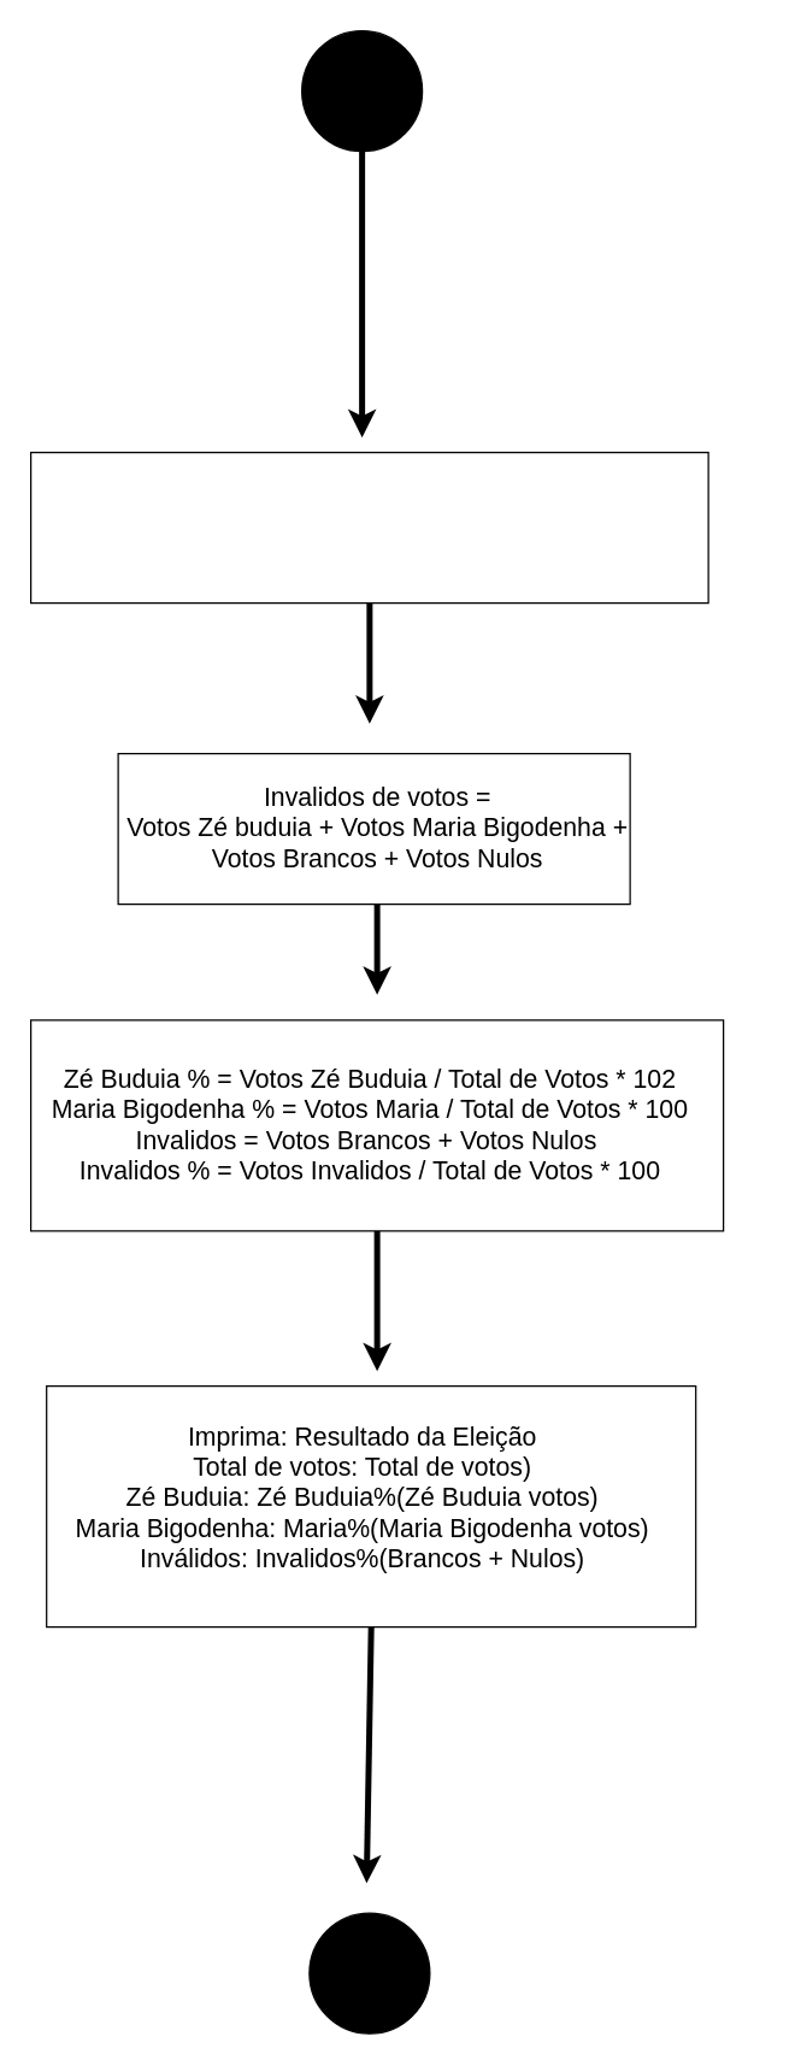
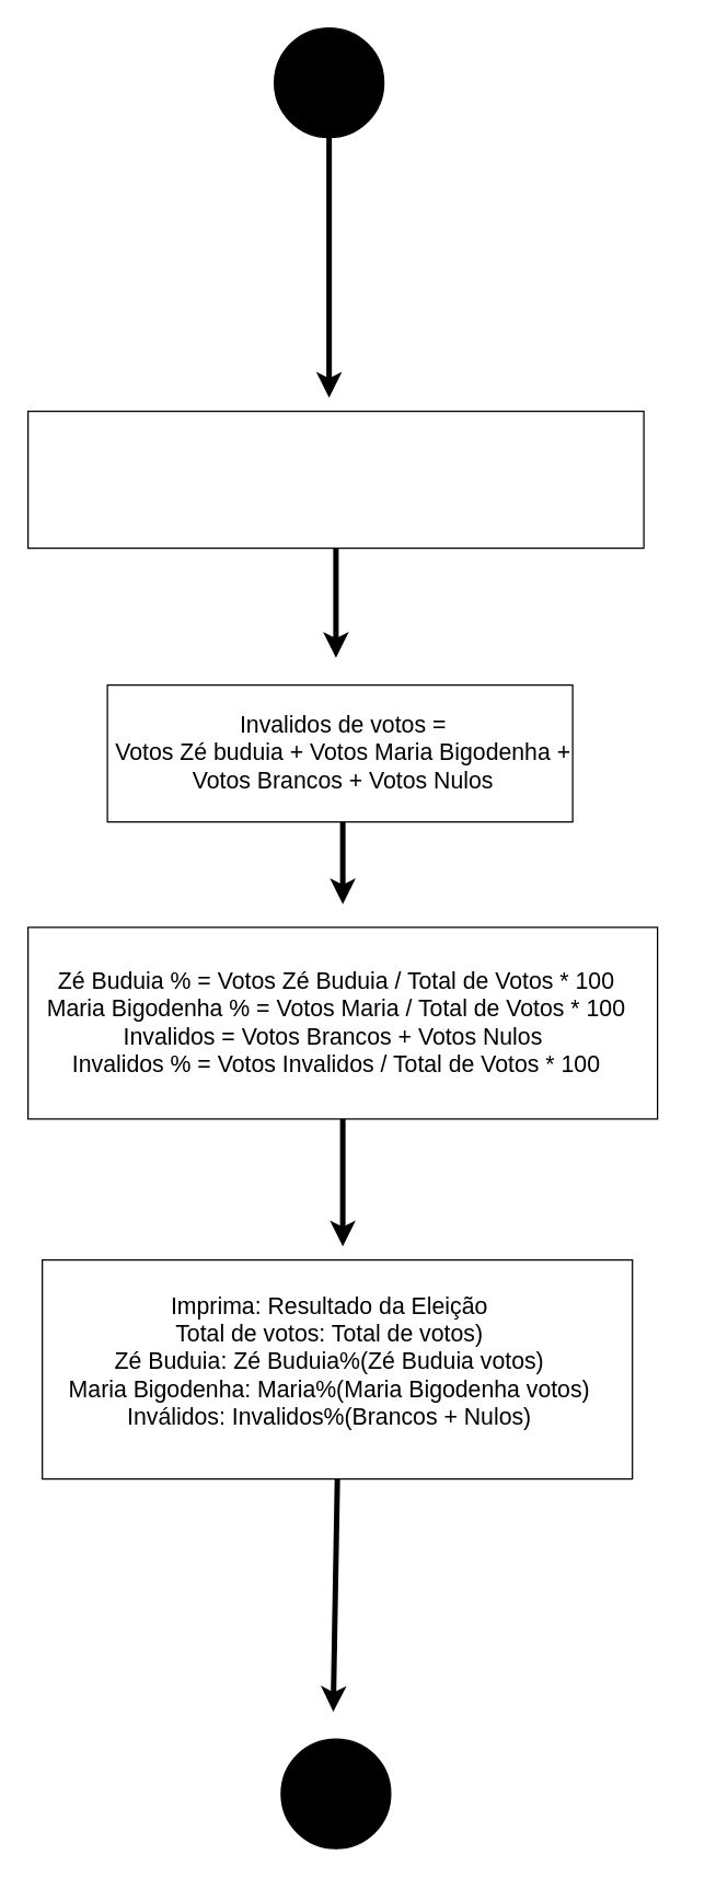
  <mxCell id="0" />
  <mxCell id="1" parent="0" />
  <mxCell id="2" style="edgeStyle=none;rounded=0;orthogonalLoop=1;jettySize=auto;html=1;exitX=0.5;exitY=1;exitDx=0;exitDy=0;strokeWidth=4;" parent="1" source="3" edge="1"><mxGeometry relative="1" as="geometry"><mxPoint x="240" y="290" as="targetPoint" /></mxGeometry></mxCell>
  <mxCell id="3" value="" style="ellipse;whiteSpace=wrap;html=1;aspect=fixed;fillColor=#000000;" parent="1" vertex="1"><mxGeometry x="200" y="20" width="80" height="80" as="geometry" /></mxCell>
  <mxCell id="4" value="" style="rounded=0;whiteSpace=wrap;html=1;fillColor=#FFFFFF;" parent="1" vertex="1"><mxGeometry x="20" y="300" width="450" height="100" as="geometry" /></mxCell>
  <mxCell id="5" style="edgeStyle=none;rounded=0;orthogonalLoop=1;jettySize=auto;html=1;fontSize=17;strokeWidth=4;exitX=0.5;exitY=1;exitDx=0;exitDy=0;" parent="1" source="4" edge="1"><mxGeometry relative="1" as="geometry"><mxPoint x="245" y="480" as="targetPoint" /><mxPoint x="248" y="400" as="sourcePoint" /></mxGeometry></mxCell>
  <mxCell id="6" style="edgeStyle=none;rounded=0;orthogonalLoop=1;jettySize=auto;html=1;strokeWidth=4;" edge="1" parent="1" source="7"><mxGeometry relative="1" as="geometry"><mxPoint x="250" y="910" as="targetPoint" /></mxGeometry></mxCell>
  <mxCell id="7" value="" style="rounded=0;whiteSpace=wrap;html=1;fillColor=#FFFFFF;" parent="1" vertex="1"><mxGeometry x="20" y="677" width="460" height="140" as="geometry" /></mxCell>
- <mxCell id="8" value="&lt;span style=&quot;font-size: 17px;&quot;&gt;Zé Buduia % = Votos Zé Buduia / Total de Votos * 102&lt;br&gt;&lt;/span&gt;&lt;span style=&quot;font-size: 17px;&quot;&gt;Maria Bigodenha % = Votos Maria / Total de Votos * 100&lt;br&gt;&lt;/span&gt;&lt;span style=&quot;font-size: 17px;&quot;&gt;Invalidos = Votos Brancos + Votos Nulos&amp;nbsp;&lt;br&gt;&lt;/span&gt;&lt;span style=&quot;font-size: 17px;&quot;&gt;Invalidos % = Votos Invalidos / Total de Votos * 100&lt;/span&gt;&lt;span style=&quot;font-size: 17px;&quot;&gt;&lt;br&gt;&lt;/span&gt;" style="text;html=1;resizable=0;autosize=1;align=center;verticalAlign=middle;points=[];fillColor=none;strokeColor=none;rounded=0;" parent="1" vertex="1"><mxGeometry x="20" y="697" width="450" height="100" as="geometry" /></mxCell>
+ <mxCell id="8" value="&lt;span style=&quot;font-size: 17px;&quot;&gt;Zé Buduia % = Votos Zé Buduia / Total de Votos * 100&lt;br&gt;&lt;/span&gt;&lt;span style=&quot;font-size: 17px;&quot;&gt;Maria Bigodenha % = Votos Maria / Total de Votos * 100&lt;br&gt;&lt;/span&gt;&lt;span style=&quot;font-size: 17px;&quot;&gt;Invalidos = Votos Brancos + Votos Nulos&amp;nbsp;&lt;br&gt;&lt;/span&gt;&lt;span style=&quot;font-size: 17px;&quot;&gt;Invalidos % = Votos Invalidos / Total de Votos * 100&lt;/span&gt;&lt;span style=&quot;font-size: 17px;&quot;&gt;&lt;br&gt;&lt;/span&gt;" style="text;html=1;resizable=0;autosize=1;align=center;verticalAlign=middle;points=[];fillColor=none;strokeColor=none;rounded=0;" parent="1" vertex="1"><mxGeometry x="20" y="697" width="450" height="100" as="geometry" /></mxCell>
  <mxCell id="9" value="" style="group" parent="1" vertex="1" connectable="0"><mxGeometry x="20" y="920" width="490" height="160" as="geometry" /></mxCell>
  <mxCell id="10" value="" style="rounded=0;whiteSpace=wrap;html=1;fillColor=#FFFFFF;" parent="9" vertex="1"><mxGeometry x="10.453" width="431.2" height="160" as="geometry" /></mxCell>
  <mxCell id="11" value="&lt;font style=&quot;font-size: 17px;&quot;&gt;Imprima: Resultado da Eleição&lt;br&gt;Total de votos: Total de votos)&lt;br&gt;Zé Buduia: Zé Buduia%(Zé Buduia votos)&lt;br&gt;Maria Bigodenha: Maria%(Maria Bigodenha votos)&lt;br&gt;Inválidos: Invalidos%(Brancos + Nulos)&lt;br&gt;&lt;/font&gt;" style="text;html=1;resizable=0;autosize=1;align=center;verticalAlign=middle;points=[];fillColor=none;strokeColor=none;rounded=0;" parent="9" vertex="1"><mxGeometry x="20.453" y="15" width="400" height="120" as="geometry" /></mxCell>
  <mxCell id="12" style="edgeStyle=none;rounded=0;orthogonalLoop=1;jettySize=auto;html=1;exitX=0.5;exitY=1;exitDx=0;exitDy=0;fontSize=17;strokeWidth=4;" parent="1" source="10" edge="1"><mxGeometry relative="1" as="geometry"><mxPoint x="243" y="1250" as="targetPoint" /></mxGeometry></mxCell>
  <mxCell id="13" value="" style="ellipse;whiteSpace=wrap;html=1;aspect=fixed;fillColor=#000000;" parent="1" vertex="1"><mxGeometry x="205" y="1270" width="80" height="80" as="geometry" /></mxCell>
  <mxCell id="14" value="" style="group" vertex="1" connectable="0" parent="1"><mxGeometry x="70" y="500" width="360" height="100" as="geometry" /></mxCell>
  <mxCell id="15" value="" style="rounded=0;whiteSpace=wrap;html=1;fillColor=#FFFFFF;" parent="14" vertex="1"><mxGeometry x="8" width="340" height="100" as="geometry" /></mxCell>
  <mxCell id="16" value="&lt;span style=&quot;font-size: 17px;&quot;&gt;Invalidos de votos =&lt;br&gt;Votos Zé buduia + Votos Maria Bigodenha +&lt;br&gt;Votos Brancos + Votos Nulos&lt;br&gt;&lt;/span&gt;" style="text;html=1;resizable=0;autosize=1;align=center;verticalAlign=middle;points=[];fillColor=none;strokeColor=none;rounded=0;" parent="14" vertex="1"><mxGeometry y="15" width="360" height="70" as="geometry" /></mxCell>
  <mxCell id="17" style="edgeStyle=none;rounded=0;orthogonalLoop=1;jettySize=auto;html=1;strokeWidth=4;" edge="1" parent="1"><mxGeometry relative="1" as="geometry"><mxPoint x="250" y="660" as="targetPoint" /><mxPoint x="250" y="600" as="sourcePoint" /></mxGeometry></mxCell>
